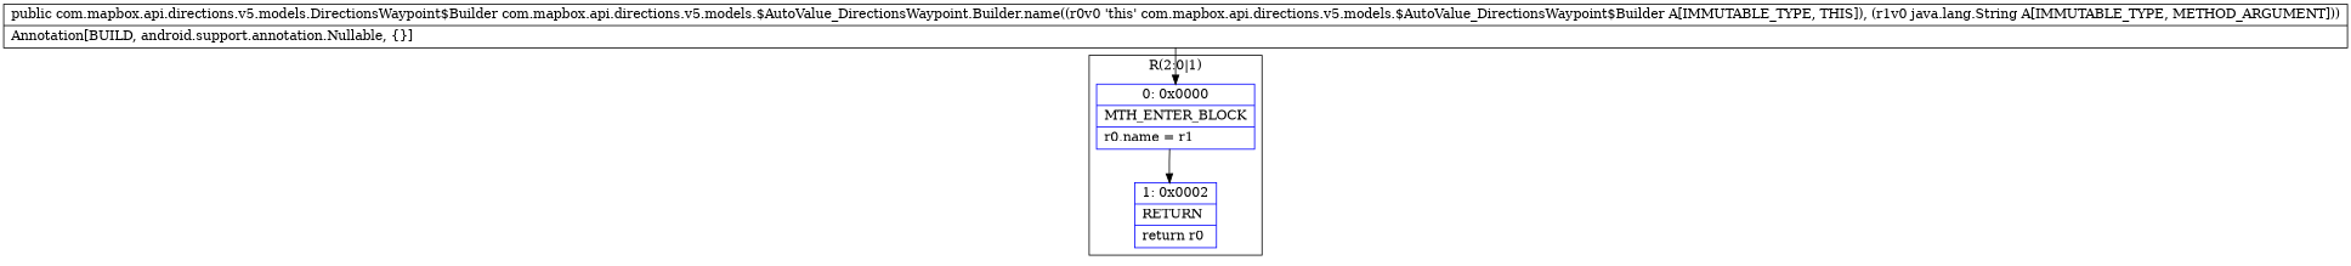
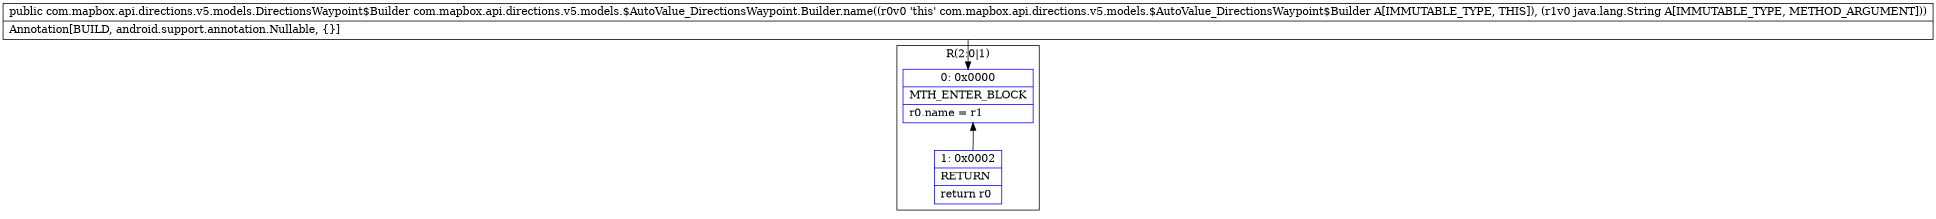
  digraph {
    node [color=blue shape=record]
    n1 [label="{0\:\ 0x0000|MTH_ENTER_BLOCK\l|r0.name = r1\l}"]
    n2 [label="{1\:\ 0x0002|RETURN\l|return r0\l}"]
    n3 [label="{public com.mapbox.api.directions.v5.models.DirectionsWaypoint$Builder com.mapbox.api.directions.v5.models.$AutoValue_DirectionsWaypoint.Builder.name((r0v0 'this' com.mapbox.api.directions.v5.models.$AutoValue_DirectionsWaypoint$Builder A[IMMUTABLE_TYPE, THIS]), (r1v0 java.lang.String A[IMMUTABLE_TYPE, METHOD_ARGUMENT]))  | Annotation[BUILD, android.support.annotation.Nullable, \{\}]\l}" color=""]
    subgraph cluster_1 {
      label="R(2:0|1)"
      n1
      n2
    }
-   n1 -> n2
+   n2 -> n1
    n3 -> n1
  }
